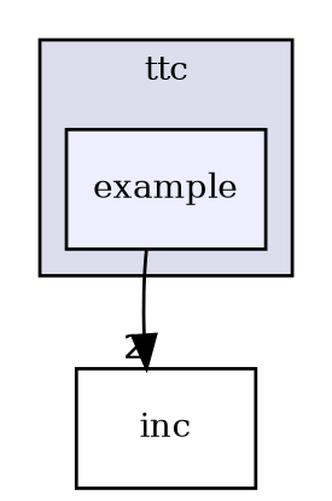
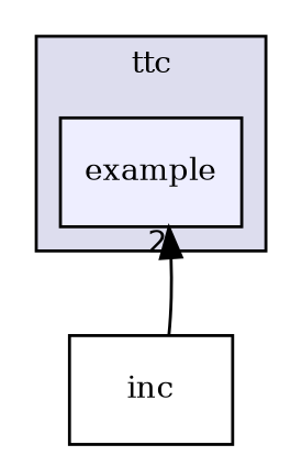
  digraph {
    compound=true
    fontname="DejaVu Serif"
    node [fontname="DejaVu Serif" fontsize=10 shape=box]
    n1 [fillcolor="#eeeeff" label=example pencolor=black style=filled]
    n2 [label=inc]
    subgraph cluster_1 {
      bgcolor="#ddddee"
      fontsize=10
      label=ttc
      pencolor=black
      n1
    }
-   n1 -> n2 [headlabel=2 labeldistance=1.5 labelfontname=Helvetica labelfontsize=10 fontname="DejaVu Serif"]
+   n2 -> n1 [headlabel=2 labeldistance=1.5 labelfontname=Helvetica labelfontsize=10 fontname="DejaVu Serif"]
  }
